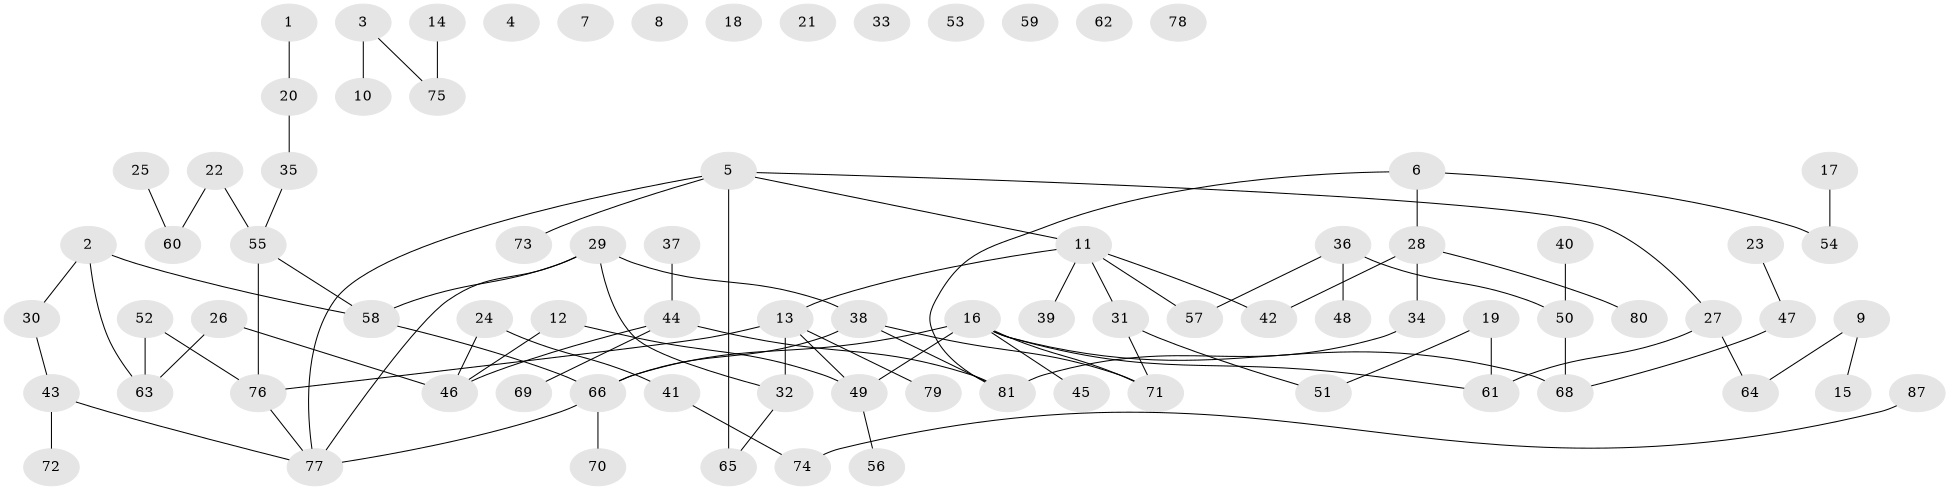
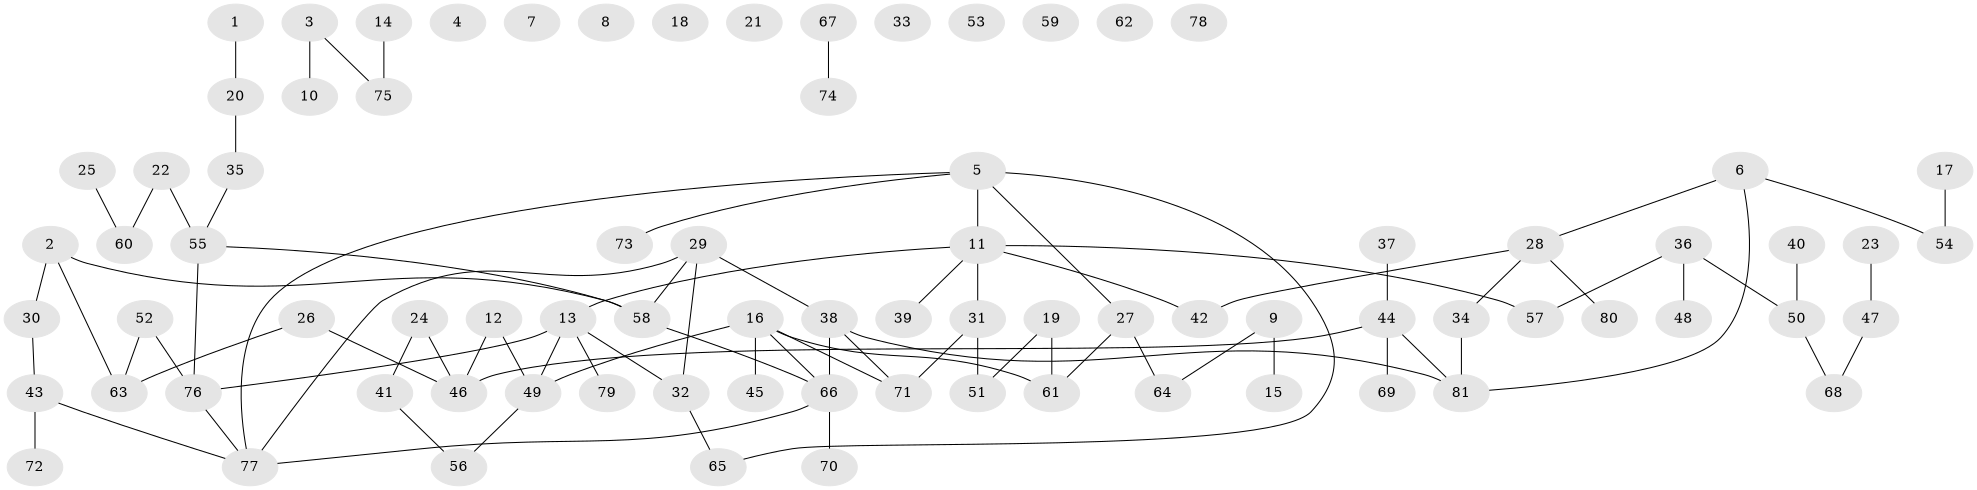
  graph {
    node [color=gray90 style=filled]
    1
    20
    35
    2
    30
    58
    63
    43
    66
    3
    10
    75
    4
    5
    11
    27
    65
    73
    77
    13
    31
    39
    42
    57
    64
    61
    6
    28
    54
    81
    34
    80
    7
    8
    9
    15
    49
    32
    76
    79
    71
    51
    12
    46
    56
    14
    16
    45
    68
    70
    17
    18
    19
    55
    21
    22
    60
    23
    47
    24
    41
    74
    25
    26
    29
    38
    72
    33
    36
    48
    50
    37
    44
    69
    40
    52
    53
    59
    62
-   67 [label=87]
+   67
    78
    1 -- 20
    20 -- 35
    35 -- 55
    2 -- 30
    2 -- 58
    2 -- 63
    30 -- 43
    58 -- 66
    43 -- 77
    43 -- 72
    66 -- 77
    66 -- 70
    3 -- 10
    3 -- 75
    5 -- 11
    5 -- 27
    5 -- 65
    5 -- 73
    5 -- 77
    11 -- 13
    11 -- 31
    11 -- 39
    11 -- 42
    11 -- 57
    27 -- 64
    27 -- 61
    13 -- 49
    13 -- 32
    13 -- 76
    13 -- 79
    31 -- 71
    31 -- 51
    6 -- 28
    6 -- 54
    6 -- 81
    28 -- 42
    28 -- 34
    28 -- 80
    34 -- 81
    9 -- 64
    9 -- 15
    49 -- 56
    32 -- 65
    76 -- 77
    12 -- 49
    12 -- 46
    14 -- 75
    16 -- 66
    16 -- 61
    16 -- 49
    16 -- 71
    16 -- 45
-   16 -- 68
    17 -- 54
    19 -- 61
    19 -- 51
    55 -- 58
    55 -- 76
    22 -- 55
    22 -- 60
    23 -- 47
    47 -- 68
    24 -- 46
    24 -- 41
-   41 -- 74
+   41 -- 56
    25 -- 60
    26 -- 63
    26 -- 46
    29 -- 58
    29 -- 77
    29 -- 32
    29 -- 38
    38 -- 66
    38 -- 81
    38 -- 71
    36 -- 57
    36 -- 48
    36 -- 50
    50 -- 68
    37 -- 44
    44 -- 81
    44 -- 46
    44 -- 69
    40 -- 50
    52 -- 63
    52 -- 76
    67 -- 74
  }
